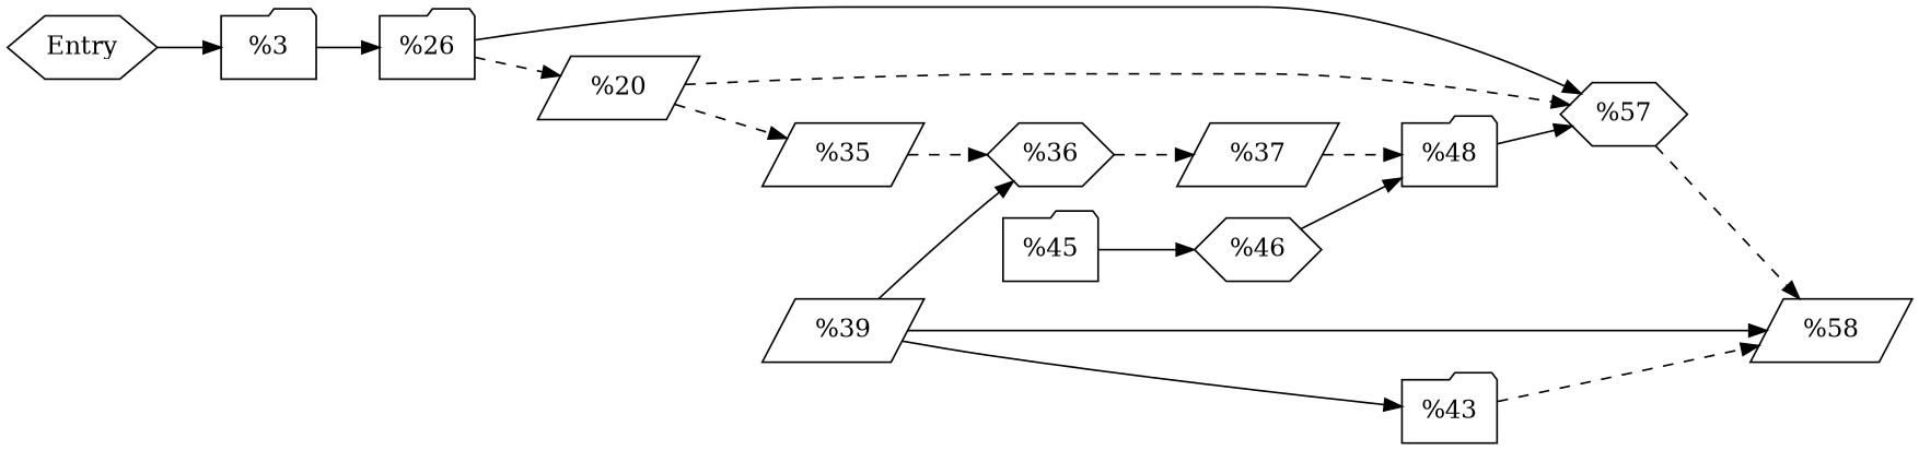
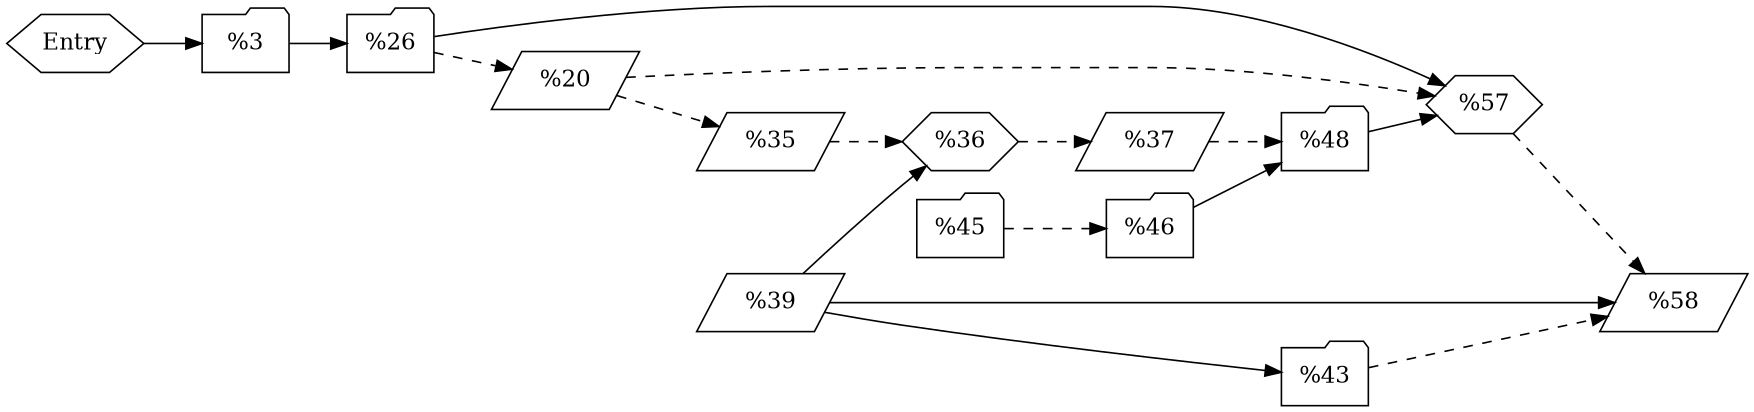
  digraph {
    rankdir=LR
    node [shape=folder]
    edge [style=dashed]
    n1 [label=Entry shape=hexagon]
    n2 [label="%3"]
    n3 [label="%26"]
    n4 [label="%20" shape=parallelogram]
    n5 [label="%57" shape=hexagon]
    n6 [label="%35" shape=parallelogram]
    n7 [label="%58" shape=parallelogram]
    n8 [label="%36" shape=hexagon]
    n9 [label="%37" shape=parallelogram]
    n10 [label="%48"]
    n11 [label="%39" shape=parallelogram]
    n12 [label="%43"]
    n13 [label="%45"]
-   n14 [label="%46" shape=hexagon]
+   n14 [label="%46"]
    n1 -> n2 [style=solid]
    n2 -> n3 [style=solid]
    n3 -> n4
    n3 -> n5 [style=solid]
    n4 -> n5
    n4 -> n6
    n5 -> n7
    n6 -> n8
    n8 -> n9
    n9 -> n10
    n10 -> n5 [style=solid]
    n11 -> n7 [style=solid]
    n11 -> n8 [style=solid]
    n11 -> n12 [style=solid]
    n12 -> n7
-   n13 -> n14 [style=solid]
+   n13 -> n14
    n14 -> n10 [style=solid]
  }
